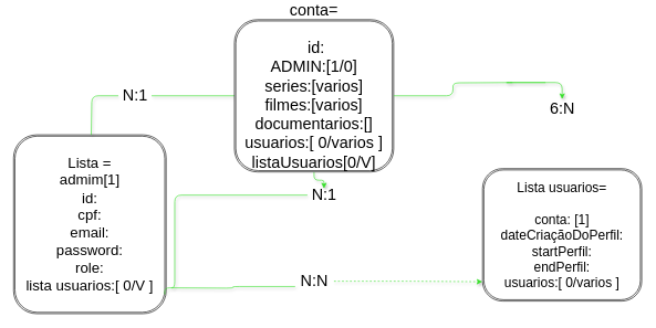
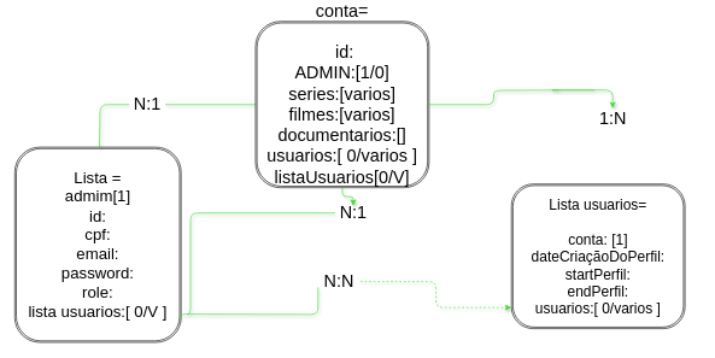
  <mxCell id="0" />
  <mxCell id="1" parent="0" />
  <mxCell id="2" style="edgeStyle=none;html=1;shadow=1;fontSize=24;strokeColor=#35E028;fillColor=#00FF00;startArrow=none;" parent="1" source="8" edge="1"><mxGeometry relative="1" as="geometry"><mxPoint x="388" y="135" as="targetPoint" /><Array as="points" /></mxGeometry></mxCell>
  <mxCell id="3" style="edgeStyle=orthogonalEdgeStyle;html=1;shadow=1;fontSize=24;strokeColor=#35E028;fillColor=#00FF00;startArrow=none;entryX=-0.001;entryY=0.854;entryDx=0;entryDy=0;entryPerimeter=0;dashed=1;" parent="1" source="15" target="7" edge="1"><mxGeometry relative="1" as="geometry"><mxPoint x="258" y="425" as="sourcePoint" /><mxPoint x="678" y="375" as="targetPoint" /></mxGeometry></mxCell>
  <mxCell id="4" value="Lista =&lt;br&gt;admim[1]&lt;br&gt;id:&lt;br&gt;cpf:&lt;br&gt;email:&lt;br&gt;password:&lt;br&gt;role:&lt;br&gt;lista usuarios:[ 0/V ]" style="shape=ext;double=1;rounded=1;whiteSpace=wrap;html=1;fontSize=22;" parent="1" vertex="1"><mxGeometry x="20" y="194" width="230" height="270" as="geometry" /></mxCell>
  <mxCell id="5" value="" style="edgeStyle=orthogonalEdgeStyle;html=1;shadow=1;fontSize=24;strokeColor=#35E028;fillColor=#00FF00;" parent="1" source="6" target="10" edge="1"><mxGeometry relative="1" as="geometry" /></mxCell>
  <mxCell id="6" value="&lt;font style=&quot;font-size: 24px&quot;&gt;conta=&lt;br&gt;&lt;br&gt;&amp;nbsp;id:&lt;br&gt;ADMIN:[1/0]&lt;br&gt;series:[varios]&lt;br&gt;filmes:[varios]&lt;br&gt;documentarios:[]&lt;br&gt;usuarios:[ 0/varios ]&lt;br&gt;listaUsuarios[0/V]&lt;br&gt;&lt;br&gt;&lt;/font&gt;" style="shape=ext;double=1;rounded=1;whiteSpace=wrap;html=1;container=1;" parent="1" vertex="1"><mxGeometry x="353" y="20" width="240" height="230" as="geometry" /></mxCell>
- <mxCell id="7" value="Lista usuarios=&lt;br&gt;&lt;br&gt;conta: [1]&lt;br&gt;dateCriaçãoDoPerfil:&lt;br&gt;startPerfil:&lt;br&gt;endPerfil:&lt;br&gt;usuarios:[ 0/varios ]" style="shape=ext;double=1;rounded=1;whiteSpace=wrap;html=1;fontSize=20;" parent="1" vertex="1"><mxGeometry x="727" y="245" width="240" height="200" as="geometry" /></mxCell>
+ <mxCell id="7" value="Lista usuarios=&lt;br&gt;&lt;br&gt;conta: [1]&lt;br&gt;dateCriaçãoDoPerfil:&lt;br&gt;startPerfil:&lt;br&gt;endPerfil:&lt;br&gt;usuarios:[ 0/varios ]" style="shape=ext;double=1;rounded=1;whiteSpace=wrap;html=1;fontSize=20;" parent="1" vertex="1"><mxGeometry x="707" y="245" width="240" height="200" as="geometry" /></mxCell>
  <mxCell id="8" value="&lt;span style=&quot;font-size: 24px&quot;&gt;N:1&lt;/span&gt;" style="text;html=1;align=center;verticalAlign=middle;resizable=0;points=[];autosize=1;strokeColor=none;fillColor=none;" parent="1" vertex="1"><mxGeometry x="178" y="125" width="50" height="20" as="geometry" /></mxCell>
  <mxCell id="9" value="" style="edgeStyle=none;html=1;shadow=1;fontSize=24;strokeColor=#35E028;fillColor=#00FF00;endArrow=none;" parent="1" source="4" target="8" edge="1"><mxGeometry relative="1" as="geometry"><mxPoint x="141.265" y="205" as="sourcePoint" /><mxPoint x="388" y="105" as="targetPoint" /><Array as="points"><mxPoint x="138" y="135" /></Array></mxGeometry></mxCell>
  <mxCell id="10" value="&lt;span style=&quot;font-size: 24px&quot;&gt;N:1&lt;/span&gt;" style="text;html=1;align=center;verticalAlign=middle;resizable=0;points=[];autosize=1;strokeColor=none;fillColor=none;" parent="1" vertex="1"><mxGeometry x="463" y="275" width="50" height="20" as="geometry" /></mxCell>
  <mxCell id="11" value="" style="edgeStyle=orthogonalEdgeStyle;html=1;shadow=1;fontSize=24;strokeColor=#35E028;fillColor=#00FF00;endArrow=none;" parent="1" target="10" edge="1"><mxGeometry relative="1" as="geometry"><mxPoint x="248" y="435" as="sourcePoint" /><mxPoint x="390" y="215" as="targetPoint" /><Array as="points"><mxPoint x="248" y="425" /><mxPoint x="263" y="425" /><mxPoint x="263" y="285" /></Array></mxGeometry></mxCell>
  <mxCell id="12" value="" style="edgeStyle=orthogonalEdgeStyle;html=1;shadow=1;fontSize=24;strokeColor=#35E028;fillColor=#00FF00;" parent="1" target="14" edge="1"><mxGeometry relative="1" as="geometry"><mxPoint x="822" y="115" as="sourcePoint" /><Array as="points"><mxPoint x="758" y="115" /><mxPoint x="758" y="115" /></Array></mxGeometry></mxCell>
  <mxCell id="13" value="" style="edgeStyle=orthogonalEdgeStyle;html=1;shadow=1;fontSize=24;strokeColor=#35E028;fillColor=#00FF00;endArrow=none;" parent="1" source="6" edge="1"><mxGeometry relative="1" as="geometry"><mxPoint x="630" y="65" as="sourcePoint" /><mxPoint x="772" y="115" as="targetPoint" /><Array as="points" /></mxGeometry></mxCell>
- <mxCell id="14" value="&lt;span style=&quot;font-size: 24px&quot;&gt;6:N&lt;/span&gt;" style="text;html=1;align=center;verticalAlign=middle;resizable=0;points=[];autosize=1;strokeColor=none;fillColor=none;fontSize=24;" parent="1" vertex="1"><mxGeometry x="822" y="140" width="50" height="30" as="geometry" /></mxCell>
- <mxCell id="15" value="&lt;span style=&quot;font-size: 24px&quot;&gt;N:N&lt;/span&gt;" style="text;html=1;align=center;verticalAlign=middle;resizable=0;points=[];autosize=1;strokeColor=none;fillColor=none;" parent="1" vertex="1"><mxGeometry x="443" y="405" width="60" height="20" as="geometry" /></mxCell>
+ <mxCell id="14" value="&lt;span style=&quot;font-size: 24px&quot;&gt;1:N&lt;/span&gt;" style="text;html=1;align=center;verticalAlign=middle;resizable=0;points=[];autosize=1;strokeColor=none;fillColor=none;fontSize=24;" parent="1" vertex="1"><mxGeometry x="822" y="140" width="50" height="30" as="geometry" /></mxCell>
+ <mxCell id="15" value="&lt;span style=&quot;font-size: 24px&quot;&gt;N:N&lt;/span&gt;" style="text;html=1;align=center;verticalAlign=middle;resizable=0;points=[];autosize=1;strokeColor=none;fillColor=none;" parent="1" vertex="1"><mxGeometry x="438" y="370" width="60" height="20" as="geometry" /></mxCell>
  <mxCell id="16" value="" style="edgeStyle=orthogonalEdgeStyle;html=1;entryX=0.025;entryY=0.9;entryDx=0;entryDy=0;entryPerimeter=0;shadow=1;fontSize=24;strokeColor=#35E028;fillColor=#00FF00;endArrow=none;" parent="1" target="15" edge="1"><mxGeometry relative="1" as="geometry"><mxPoint x="258" y="425" as="sourcePoint" /><mxPoint x="708" y="405" as="targetPoint" /></mxGeometry></mxCell>
